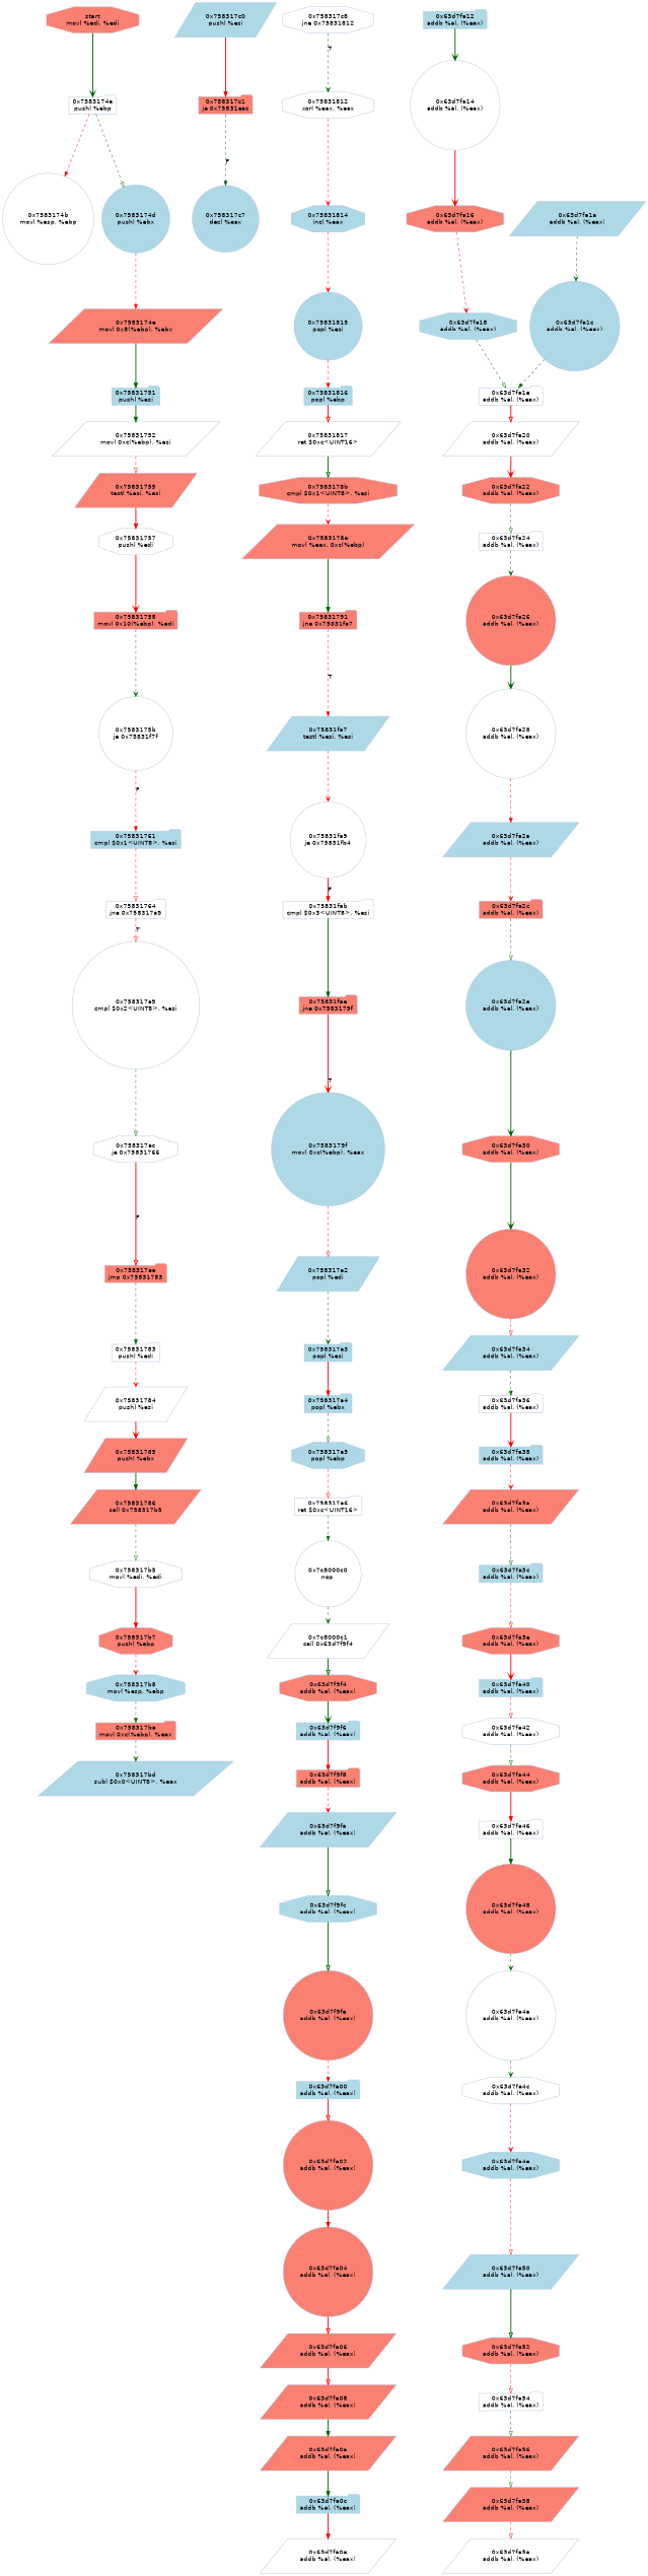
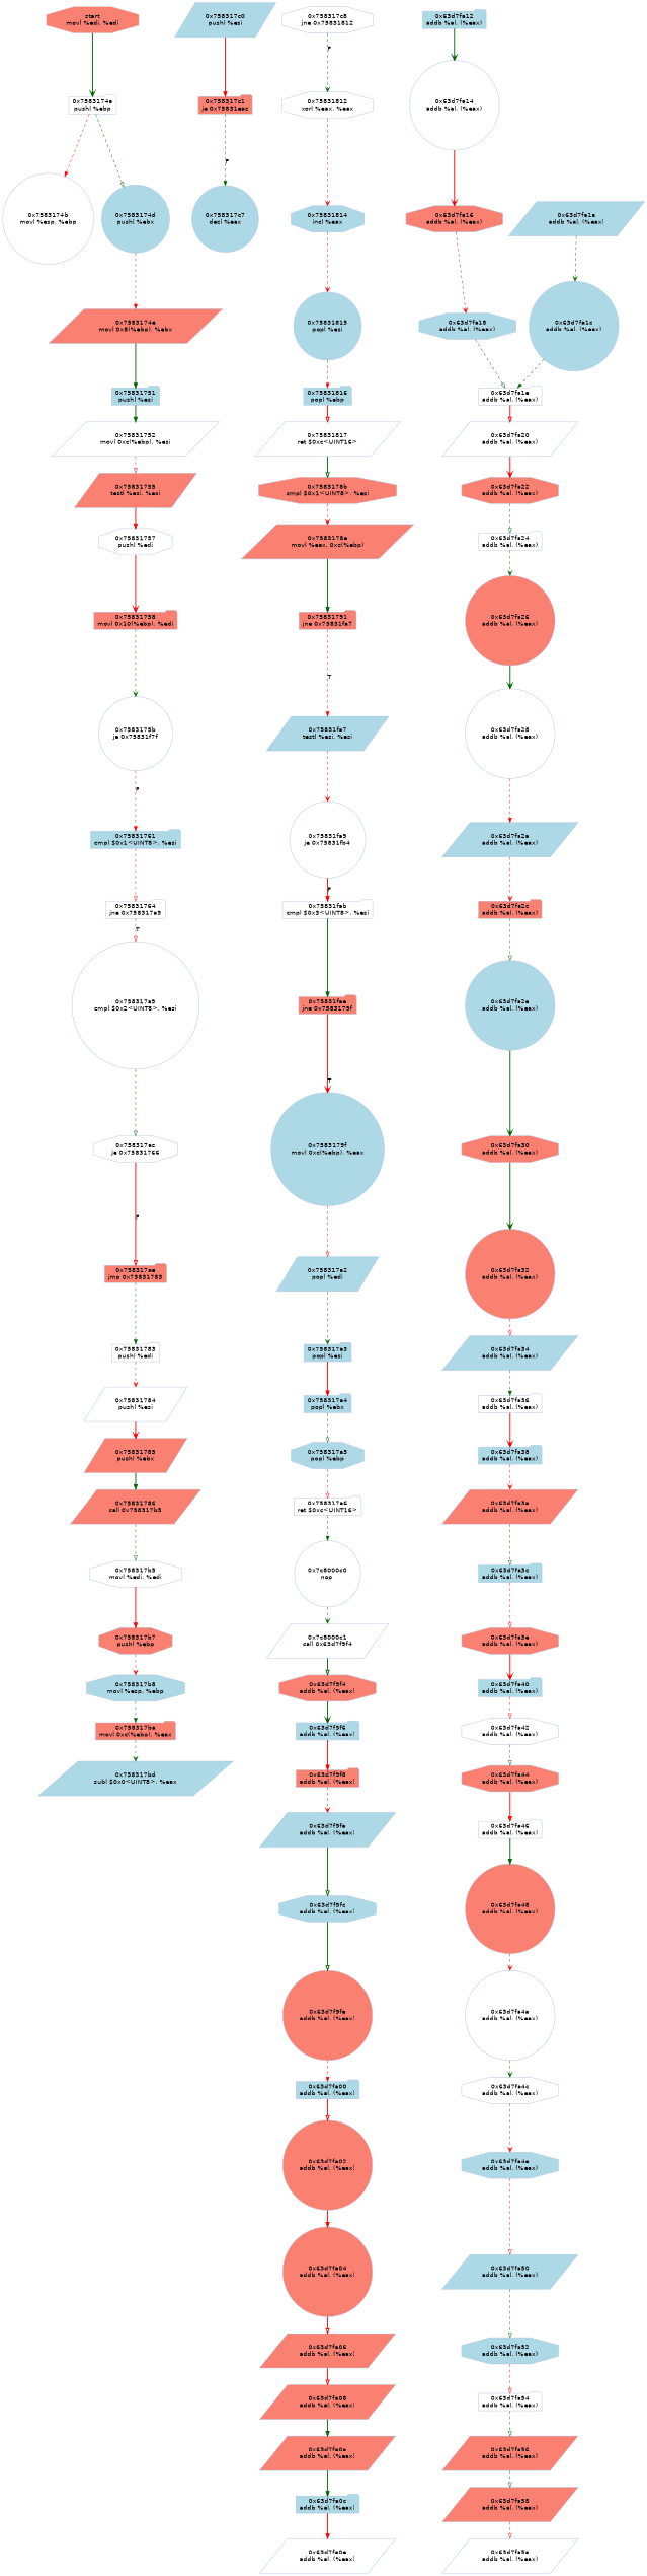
  digraph {
    fontname="DejaVu Sans"
    node [color=lightsteelblue fillcolor=salmon fontname="DejaVu Sans" shape=folder style=filled]
    edge [arrowhead=vee color=red fontname="DejaVu Sans" style=dashed]
    n1 [color=lightgrey label="start\nmovl %edi, %edi" shape=octagon]
    n2 [fillcolor=white label="0x7583174a\npushl %ebp"]
    n3 [fillcolor=white label="0x7583174b\nmovl %esp, %ebp" shape=circle]
    n4 [fillcolor=lightblue label="0x7583174d\npushl %ebx" shape=circle]
    n5 [label="0x7583174e\nmovl 0x8(%ebp), %ebx" shape=parallelogram]
    n6 [fillcolor=lightblue label="0x75831751\npushl %esi"]
    n7 [fillcolor=white label="0x75831752\nmovl 0xc(%ebp), %esi" shape=parallelogram]
    n8 [label="0x75831755\ntestl %esi, %esi" shape=parallelogram]
    n9 [fillcolor=white label="0x75831757\npushl %edi" shape=octagon]
    n10 [label="0x75831758\nmovl 0x10(%ebp), %edi"]
    n11 [fillcolor=white label="0x7583175b\nje 0x75831f7f" shape=circle]
    n12 [fillcolor=lightblue label="0x75831761\ncmpl $0x1<UINT8>, %esi"]
    n13 [fillcolor=white label="0x75831764\njne 0x758317a9"]
    n14 [fillcolor=white label="0x758317a9\ncmpl $0x2<UINT8>, %esi" shape=circle]
    n15 [fillcolor=white label="0x758317ac\nje 0x75831766" shape=octagon]
    n16 [label="0x758317ae\njmp 0x75831783"]
    n17 [fillcolor=white label="0x75831783\npushl %edi"]
    n18 [fillcolor=white label="0x75831784\npushl %esi" shape=parallelogram]
    n19 [label="0x75831785\npushl %ebx" shape=parallelogram]
    n20 [label="0x75831786\ncall 0x758317b5" shape=parallelogram]
    n21 [fillcolor=white label="0x758317b5\nmovl %edi, %edi" shape=octagon]
    n22 [label="0x758317b7\npushl %ebp" shape=octagon]
    n23 [fillcolor=lightblue label="0x758317b8\nmovl %esp, %ebp" shape=octagon]
    n24 [label="0x758317ba\nmovl 0xc(%ebp), %eax"]
    n25 [fillcolor=lightblue label="0x758317bd\nsubl $0x0<UINT8>, %eax" shape=parallelogram]
    n26 [fillcolor=lightblue label="0x758317c0\npushl %esi" shape=parallelogram]
    n27 [label="0x758317c1\nje 0x75831eac"]
    n28 [fillcolor=lightblue label="0x758317c7\ndecl %eax" shape=circle]
    n29 [fillcolor=white label="0x758317c8\njne 0x75831812" shape=octagon]
    n30 [fillcolor=white label="0x75831812\nxorl %eax, %eax" shape=octagon]
    n31 [fillcolor=lightblue label="0x75831814\nincl %eax" shape=octagon]
    n32 [fillcolor=lightblue label="0x75831815\npopl %esi" shape=circle]
    n33 [fillcolor=lightblue label="0x75831816\npopl %ebp"]
    n34 [fillcolor=white label="0x75831817\nret $0xc<UINT16>" shape=parallelogram]
    n35 [label="0x7583178b\ncmpl $0x1<UINT8>, %esi" shape=octagon]
    n36 [label="0x7583178e\nmovl %eax, 0xc(%ebp)" shape=parallelogram]
    n37 [label="0x75831791\njne 0x75831fa7"]
    n38 [fillcolor=lightblue label="0x75831fa7\ntestl %esi, %esi" shape=parallelogram]
    n39 [fillcolor=white label="0x75831fa9\nje 0x75831fb4" shape=circle]
    n40 [fillcolor=white label="0x75831fab\ncmpl $0x3<UINT8>, %esi"]
    n41 [label="0x75831fae\njne 0x7583179f"]
    n42 [fillcolor=lightblue label="0x7583179f\nmovl 0xc(%ebp), %eax" shape=circle]
    n43 [fillcolor=lightblue label="0x758317a2\npopl %edi" shape=parallelogram]
    n44 [fillcolor=lightblue label="0x758317a3\npopl %esi"]
    n45 [fillcolor=lightblue label="0x758317a4\npopl %ebx"]
    n46 [fillcolor=lightblue label="0x758317a5\npopl %ebp" shape=octagon]
    n47 [fillcolor=white label="0x758317a6\nret $0xc<UINT16>"]
    n48 [fillcolor=white label="0x7c8000c0\nnop " shape=circle]
    n49 [fillcolor=white label="0x7c8000c1\ncall 0x63d7f9f4" shape=parallelogram]
    n50 [label="0x63d7f9f4\naddb %al, (%eax)" shape=octagon]
    n51 [fillcolor=lightblue label="0x63d7f9f6\naddb %al, (%eax)"]
    n52 [label="0x63d7f9f8\naddb %al, (%eax)"]
    n53 [fillcolor=lightblue label="0x63d7f9fa\naddb %al, (%eax)" shape=parallelogram]
    n54 [fillcolor=lightblue label="0x63d7f9fc\naddb %al, (%eax)" shape=octagon]
    n55 [label="0x63d7f9fe\naddb %al, (%eax)" shape=circle]
    n56 [fillcolor=lightblue label="0x63d7fa00\naddb %al, (%eax)"]
    n57 [label="0x63d7fa02\naddb %al, (%eax)" shape=circle]
    n58 [label="0x63d7fa04\naddb %al, (%eax)" shape=circle]
    n59 [label="0x63d7fa06\naddb %al, (%eax)" shape=parallelogram]
    n60 [label="0x63d7fa08\naddb %al, (%eax)" shape=parallelogram]
    n61 [label="0x63d7fa0a\naddb %al, (%eax)" shape=parallelogram]
    n62 [fillcolor=lightblue label="0x63d7fa0c\naddb %al, (%eax)"]
    n63 [fillcolor=white label="0x63d7fa0e\naddb %al, (%eax)" shape=parallelogram]
    n64 [fillcolor=lightblue label="0x63d7fa12\naddb %al, (%eax)"]
    n65 [fillcolor=white label="0x63d7fa14\naddb %al, (%eax)" shape=circle]
    n66 [label="0x63d7fa16\naddb %al, (%eax)" shape=octagon]
    n67 [fillcolor=lightblue label="0x63d7fa18\naddb %al, (%eax)" shape=octagon]
    n68 [fillcolor=white label="0x63d7fa1e\naddb %al, (%eax)"]
    n69 [fillcolor=lightblue label="0x63d7fa1a\naddb %al, (%eax)" shape=parallelogram]
    n70 [fillcolor=lightblue label="0x63d7fa1c\naddb %al, (%eax)" shape=circle]
    n71 [fillcolor=white label="0x63d7fa20\naddb %al, (%eax)" shape=parallelogram]
    n72 [label="0x63d7fa22\naddb %al, (%eax)" shape=octagon]
    n73 [fillcolor=white label="0x63d7fa24\naddb %al, (%eax)"]
    n74 [label="0x63d7fa26\naddb %al, (%eax)" shape=circle]
    n75 [fillcolor=white label="0x63d7fa28\naddb %al, (%eax)" shape=circle]
    n76 [fillcolor=lightblue label="0x63d7fa2a\naddb %al, (%eax)" shape=parallelogram]
    n77 [label="0x63d7fa2c\naddb %al, (%eax)"]
    n78 [fillcolor=lightblue label="0x63d7fa2e\naddb %al, (%eax)" shape=circle]
    n79 [label="0x63d7fa30\naddb %al, (%eax)" shape=octagon]
    n80 [label="0x63d7fa32\naddb %al, (%eax)" shape=circle]
    n81 [fillcolor=lightblue label="0x63d7fa34\naddb %al, (%eax)" shape=parallelogram]
    n82 [fillcolor=white label="0x63d7fa36\naddb %al, (%eax)"]
    n83 [fillcolor=lightblue label="0x63d7fa38\naddb %al, (%eax)"]
    n84 [label="0x63d7fa3a\naddb %al, (%eax)" shape=parallelogram]
    n85 [fillcolor=lightblue label="0x63d7fa3c\naddb %al, (%eax)"]
    n86 [label="0x63d7fa3e\naddb %al, (%eax)" shape=octagon]
    n87 [fillcolor=lightblue label="0x63d7fa40\naddb %al, (%eax)"]
    n88 [fillcolor=white label="0x63d7fa42\naddb %al, (%eax)" shape=octagon]
    n89 [label="0x63d7fa44\naddb %al, (%eax)" shape=octagon]
    n90 [fillcolor=white label="0x63d7fa46\naddb %al, (%eax)"]
    n91 [label="0x63d7fa48\naddb %al, (%eax)" shape=circle]
    n92 [fillcolor=white label="0x63d7fa4a\naddb %al, (%eax)" shape=circle]
    n93 [fillcolor=white label="0x63d7fa4c\naddb %al, (%eax)" shape=octagon]
    n94 [fillcolor=lightblue label="0x63d7fa4e\naddb %al, (%eax)" shape=octagon]
    n95 [fillcolor=lightblue label="0x63d7fa50\naddb %al, (%eax)" shape=parallelogram]
-   n96 [label="0x63d7fa52\naddb %al, (%eax)" shape=octagon]
+   n96 [fillcolor=lightblue label="0x63d7fa52\naddb %al, (%eax)" shape=octagon]
    n97 [fillcolor=white label="0x63d7fa54\naddb %al, (%eax)"]
    n98 [label="0x63d7fa56\naddb %al, (%eax)" shape=parallelogram]
    n99 [label="0x63d7fa58\naddb %al, (%eax)" shape=parallelogram]
    n100 [fillcolor=white label="0x63d7fa5a\naddb %al, (%eax)" shape=parallelogram]
    n1 -> n2 [color=darkgreen style=bold]
    n2 -> n3 [arrowhead=normal]
    n2 -> n4 [arrowhead=onormal color=darkgreen]
    n4 -> n5 [arrowhead=normal]
    n5 -> n6 [arrowhead=normal color=darkgreen style=bold]
    n6 -> n7 [arrowhead=normal color=darkgreen style=bold]
    n7 -> n8 [arrowhead=onormal]
    n8 -> n9 [arrowhead=normal style=bold]
    n9 -> n10 [style=bold]
    n10 -> n11 [color=darkgreen]
    n11 -> n12 [arrowhead=normal label=F]
    n12 -> n13 [arrowhead=onormal]
    n13 -> n14 [arrowhead=onormal label=T]
    n14 -> n15 [arrowhead=onormal color=darkgreen]
    n15 -> n16 [arrowhead=onormal label=F style=bold]
    n16 -> n17 [arrowhead=normal color=darkgreen]
    n17 -> n18
    n18 -> n19 [style=bold]
    n19 -> n20 [arrowhead=normal color=darkgreen style=bold]
    n20 -> n21 [arrowhead=onormal color=darkgreen]
    n21 -> n22 [arrowhead=normal style=bold]
    n22 -> n23
    n23 -> n24 [arrowhead=normal color=darkgreen]
    n24 -> n25 [color=darkgreen]
    n26 -> n27 [arrowhead=normal style=bold]
    n27 -> n28 [arrowhead=normal color=darkgreen label=F]
-   n29 -> n30 [color=darkgreen label=T]
+   n29 -> n30 [color=darkgreen label=F]
    n30 -> n31
    n31 -> n32
    n32 -> n33 [arrowhead=normal]
    n33 -> n34 [arrowhead=onormal style=bold]
    n34 -> n35 [arrowhead=onormal color=darkgreen style=bold]
    n35 -> n36
    n36 -> n37 [arrowhead=normal color=darkgreen style=bold]
    n37 -> n38 [arrowhead=normal label=T]
    n38 -> n39
    n39 -> n40 [arrowhead=normal label=F style=bold]
    n40 -> n41 [arrowhead=normal color=darkgreen style=bold]
    n41 -> n42 [label=T style=bold]
    n42 -> n43 [arrowhead=onormal]
    n43 -> n44 [color=darkgreen]
    n44 -> n45 [arrowhead=normal style=bold]
    n45 -> n46 [arrowhead=onormal color=darkgreen]
    n46 -> n47 [arrowhead=onormal]
    n47 -> n48 [arrowhead=normal color=darkgreen]
    n48 -> n49 [color=darkgreen]
    n49 -> n50 [arrowhead=onormal color=darkgreen style=bold]
    n50 -> n51 [color=darkgreen style=bold]
    n51 -> n52 [arrowhead=normal style=bold]
    n52 -> n53
    n53 -> n54 [arrowhead=onormal color=darkgreen style=bold]
    n54 -> n55 [arrowhead=onormal color=darkgreen style=bold]
    n55 -> n56 [arrowhead=normal]
    n56 -> n57 [arrowhead=onormal style=bold]
    n57 -> n58 [arrowhead=normal style=bold]
    n58 -> n59 [arrowhead=onormal style=bold]
    n59 -> n60 [arrowhead=onormal style=bold]
    n60 -> n61 [arrowhead=normal color=darkgreen style=bold]
    n61 -> n62 [arrowhead=normal color=darkgreen style=bold]
    n62 -> n63 [arrowhead=normal style=bold]
    n64 -> n65 [color=darkgreen style=bold]
    n65 -> n66 [style=bold]
    n66 -> n67
    n67 -> n68 [arrowhead=onormal color=darkgreen]
    n68 -> n71 [arrowhead=onormal style=bold]
    n69 -> n70 [color=darkgreen]
    n70 -> n68 [arrowhead=normal color=darkgreen]
    n71 -> n72 [style=bold]
    n72 -> n73 [arrowhead=onormal color=darkgreen]
    n73 -> n74 [color=darkgreen]
    n74 -> n75 [color=darkgreen style=bold]
    n75 -> n76 [arrowhead=normal]
    n76 -> n77
    n77 -> n78 [arrowhead=onormal color=darkgreen]
    n78 -> n79 [color=darkgreen style=bold]
    n79 -> n80 [color=darkgreen style=bold]
    n80 -> n81 [arrowhead=onormal]
    n81 -> n82 [arrowhead=normal color=darkgreen]
    n82 -> n83 [style=bold]
    n83 -> n84
    n84 -> n85 [arrowhead=onormal color=darkgreen]
    n85 -> n86 [arrowhead=onormal]
    n86 -> n87 [style=bold]
    n87 -> n88 [arrowhead=onormal]
    n88 -> n89 [arrowhead=onormal color=darkgreen]
    n89 -> n90 [arrowhead=normal style=bold]
    n90 -> n91 [arrowhead=normal color=darkgreen style=bold]
-   n91 -> n92 [color=darkgreen]
+   n91 -> n92
    n92 -> n93 [color=darkgreen]
    n93 -> n94
    n94 -> n95 [arrowhead=onormal]
-   n95 -> n96 [arrowhead=onormal color=darkgreen style=bold]
+   n95 -> n96 [arrowhead=onormal color=darkgreen]
    n96 -> n97 [arrowhead=onormal]
    n97 -> n98 [arrowhead=onormal color=darkgreen]
    n98 -> n99 [arrowhead=onormal color=darkgreen]
    n99 -> n100 [arrowhead=onormal]
  }
